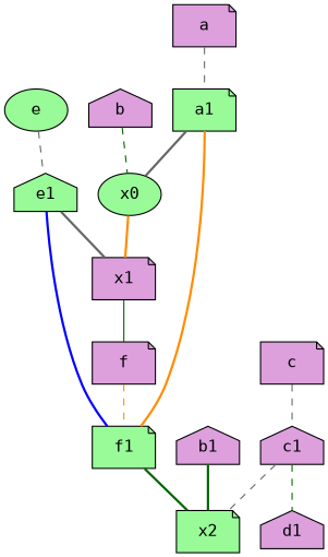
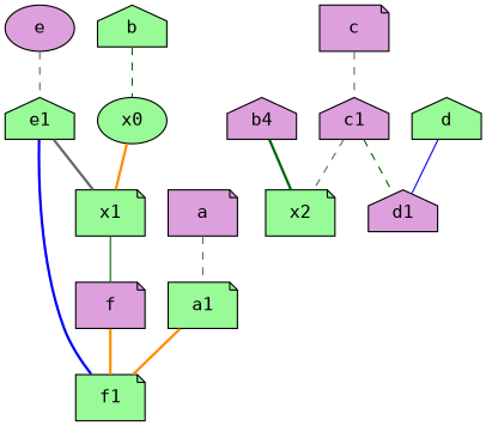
  graph {
    fontname="DejaVu Sans Mono"
    node [fillcolor=palegreen fontname="DejaVu Sans Mono" labelfontsize=50 shape=note style=filled]
    edge [color=gray40 fontname="DejaVu Sans Mono" style=bold]
-   e [shape=ellipse]
+   e [fillcolor=plum shape=ellipse]
    e1 [shape=house]
-   x1 [fillcolor=plum]
+   x1
    f1
    c [fillcolor=plum]
    c1 [fillcolor=plum shape=house]
    x2
    d1 [fillcolor=plum shape=house]
    f [fillcolor=plum]
    a [fillcolor=plum]
    a1
    x0 [shape=ellipse]
-   b1 [fillcolor=plum shape=house]
-   b [fillcolor=plum shape=house]
+   b1 [fillcolor=plum shape=house label=b4]
+   d [shape=house]
+   b [shape=house]
    e -- e1 [style=dashed]
    e1 -- x1
    e1 -- f1 [color=blue]
    x1 -- f [color=darkgreen style=solid]
-   f1 -- x2 [color=darkgreen]
    c -- c1 [style=dashed]
    c1 -- x2 [style=dashed]
    c1 -- d1 [color=darkgreen style=dashed]
-   f -- f1 [color=darkorange style=dashed]
+   f -- f1 [color=darkorange]
    a -- a1 [style=dashed]
    a1 -- f1 [color=darkorange]
-   a1 -- x0
    x0 -- x1 [color=darkorange]
    b1 -- x2 [color=darkgreen]
+   d -- d1 [color=blue style=solid]
    b -- x0 [color=darkgreen style=dashed]
  }
